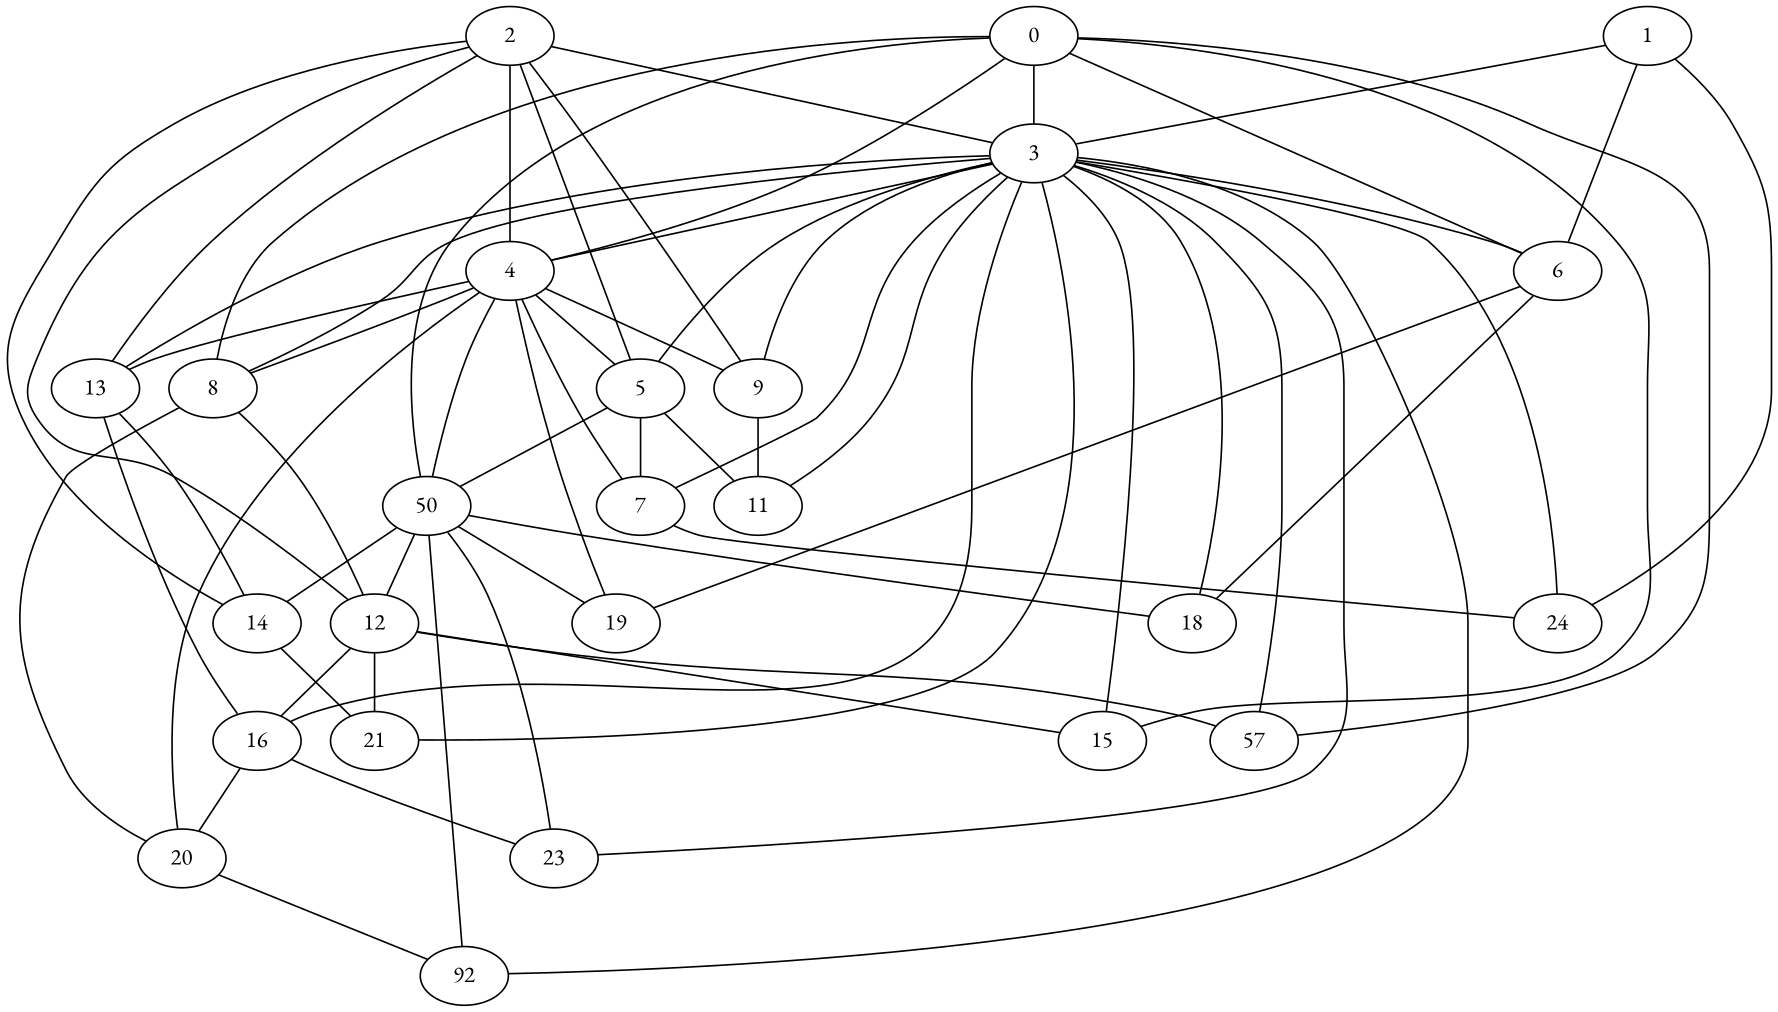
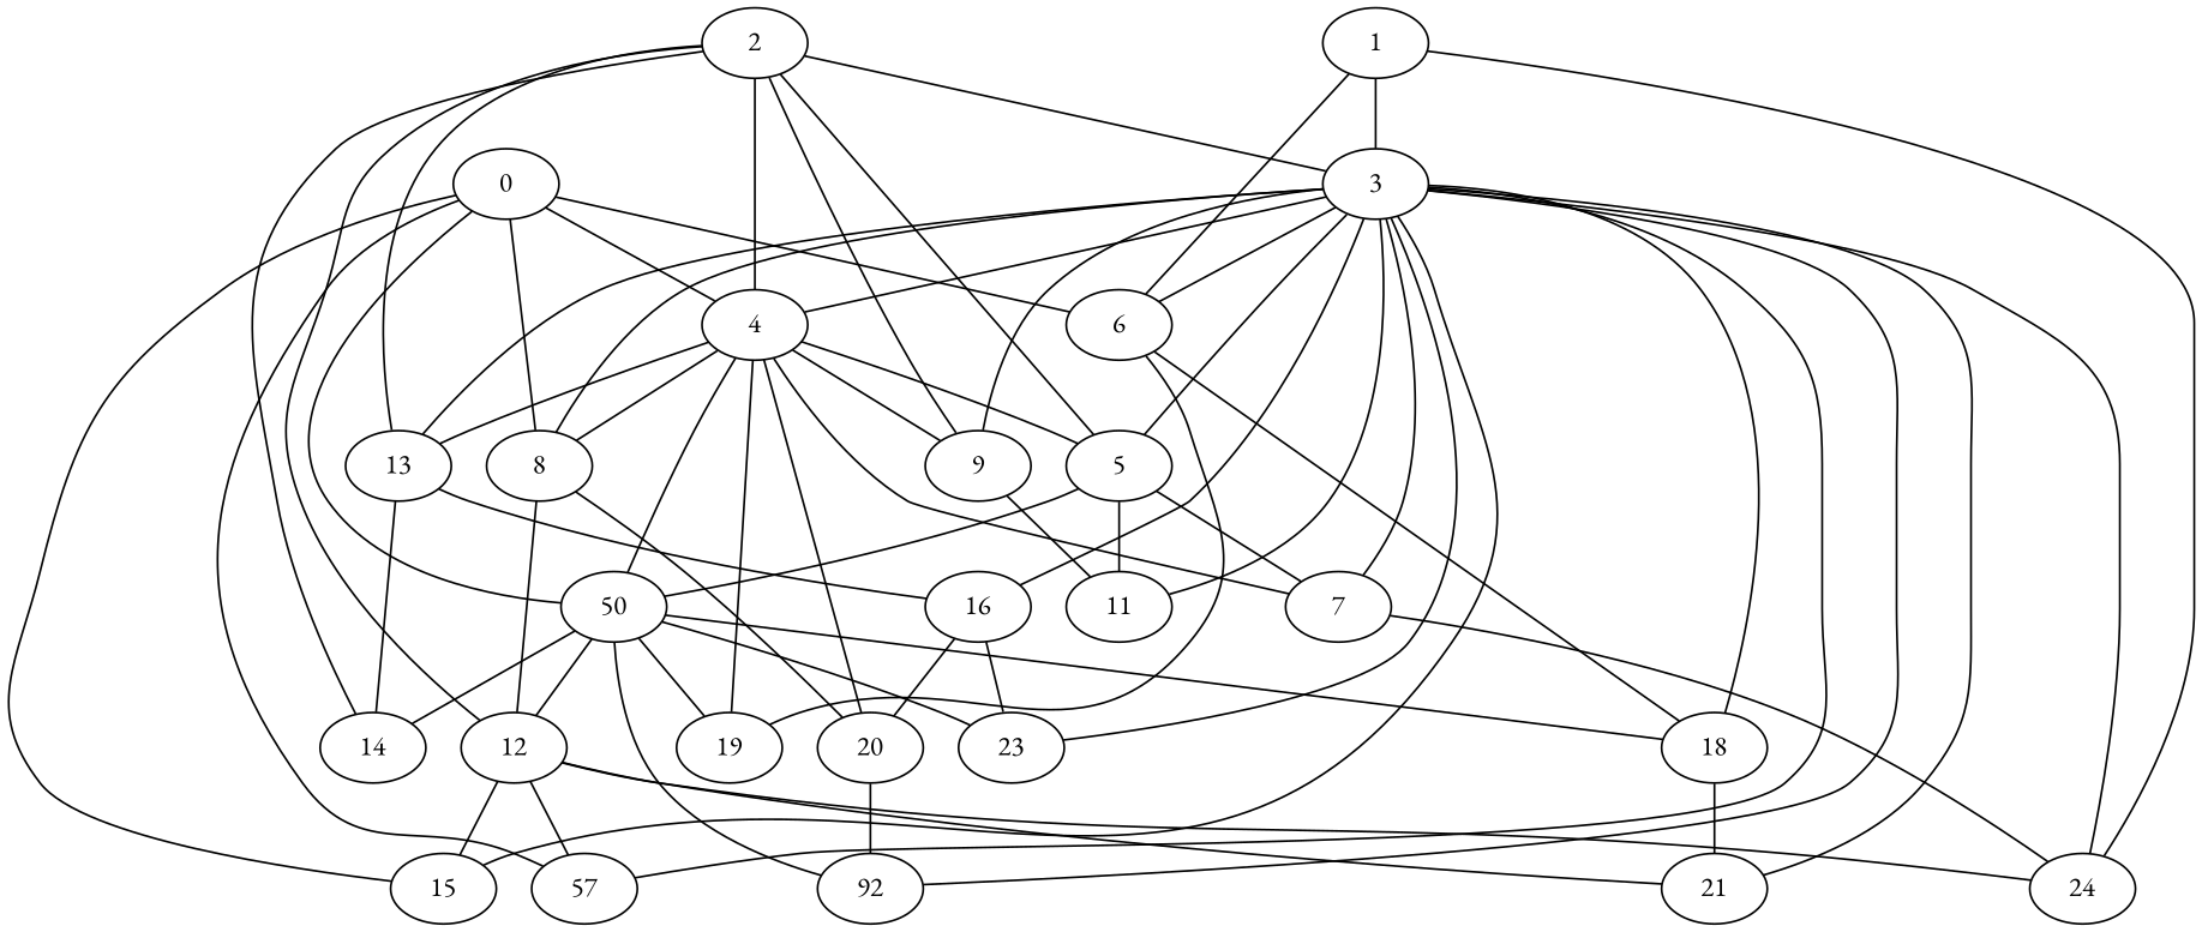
  strict graph {
    fontname="EB Garamond"
    node [fontname="EB Garamond"]
    edge [fontname="EB Garamond" is_available=True prob=1.0]
    0
    3
    4
    6
    8
    n6 [label=50]
    15
    n8 [label=57]
    24
    5
    9
    13
    7
    11
    16
    18
    21
    n18 [label=92]
    23
    19
    20
    12
    14
    1
    2
-   0 -- 3 [prob=0.390044082298]
    0 -- 4 [prob=0.840408697741]
    0 -- 6
    0 -- 8
    0 -- n6 [prob=0.149929861373]
    0 -- 15
    0 -- n8 [prob=0.962210351051]
    3 -- 4 [prob=0.472294577918]
    3 -- 6
    3 -- 8 [prob=0.429108625104]
    3 -- 15 [prob=0.952276737212]
    3 -- n8
    3 -- 24
    3 -- 5 [prob=0.3301590032]
    3 -- 9 [prob=0.0126599224495]
    3 -- 13 [prob=0.485362068437]
    3 -- 7
    3 -- 11 [prob=0.543103437891]
    3 -- 16 [prob=0.964381803281]
    3 -- 18 [prob=0.200520181858]
    3 -- 21 [prob=0.352314977394]
    3 -- n18 [prob=0.996402508407]
    3 -- 23 [prob=0.00222126198392]
    4 -- 8 [prob=0.28151778486]
    4 -- n6 [prob=0.207892722938]
    4 -- 5 [prob=0.301182327437]
    4 -- 9 [prob=0.871848344211]
    4 -- 13 [prob=0.978363034196]
    4 -- 7 [prob=0.680770716087]
    4 -- 19
    4 -- 20 [prob=0.68303241798]
    6 -- 18 [prob=0.453774289379]
    6 -- 19 [prob=0.270954995207]
    8 -- 20 [prob=0.959716784124]
    8 -- 12 [prob=0.437555736928]
    n6 -- 18 [prob=0.465795252763]
    n6 -- n18 [prob=0.704307414271]
    n6 -- 23 [prob=0.0730923271134]
    n6 -- 19
    n6 -- 12 [prob=0.590259429616]
    n6 -- 14 [prob=0.361964134217]
    5 -- n6 [prob=0.170628431197]
    5 -- 7 [prob=0.959045978359]
    5 -- 11
    9 -- 11 [prob=0.269725363265]
    13 -- 16 [prob=0.848225882435]
    13 -- 14 [prob=0.844743961452]
    7 -- 24 [prob=0.0989631461217]
    16 -- 23 [prob=0.0774085588396]
    16 -- 20 [prob=0.622932284451]
-   14 -- 21 [prob=0.44137417609]
+   18 -- 21 [prob=0.44137417609]
    20 -- n18 [prob=0.762709198361]
    12 -- 15 [prob=0.30410357947]
    12 -- n8 [prob=0.351793753867]
-   12 -- 16 [prob=0.100225476274]
+   12 -- 24 [prob=0.100225476274]
    12 -- 21
    1 -- 3 [prob=0.412432633059]
    1 -- 6 [prob=0.0918445004667]
    1 -- 24 [prob=0.342558457112]
    2 -- 3 [prob=0.472465196]
    2 -- 4 [prob=0.768802301521]
    2 -- 5 [prob=0.414614181423]
    2 -- 9 [prob=0.85774596723]
    2 -- 13
    2 -- 12
    2 -- 14 [prob=0.0955314453257]
  }
